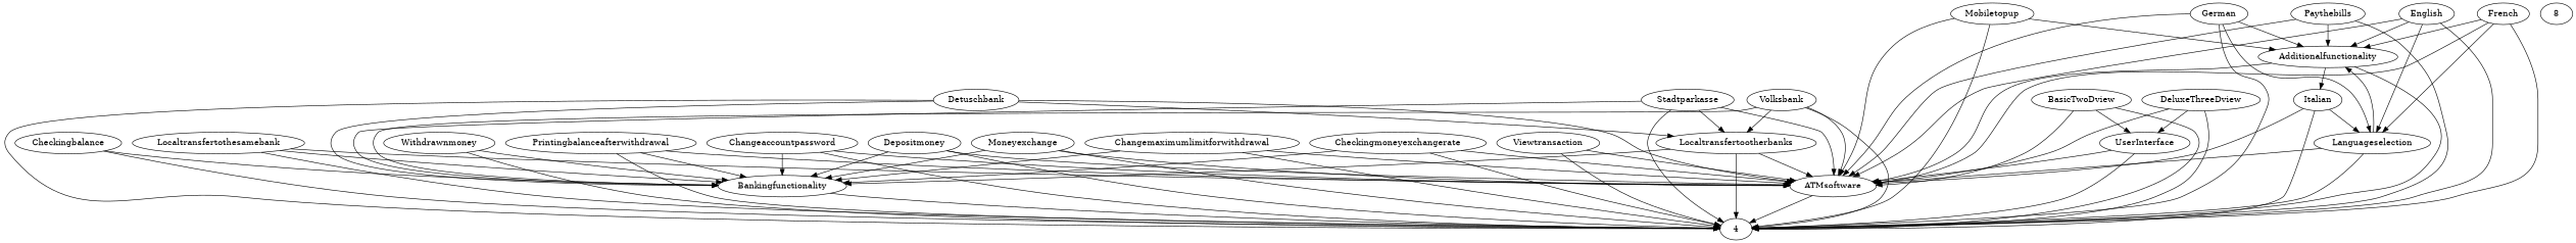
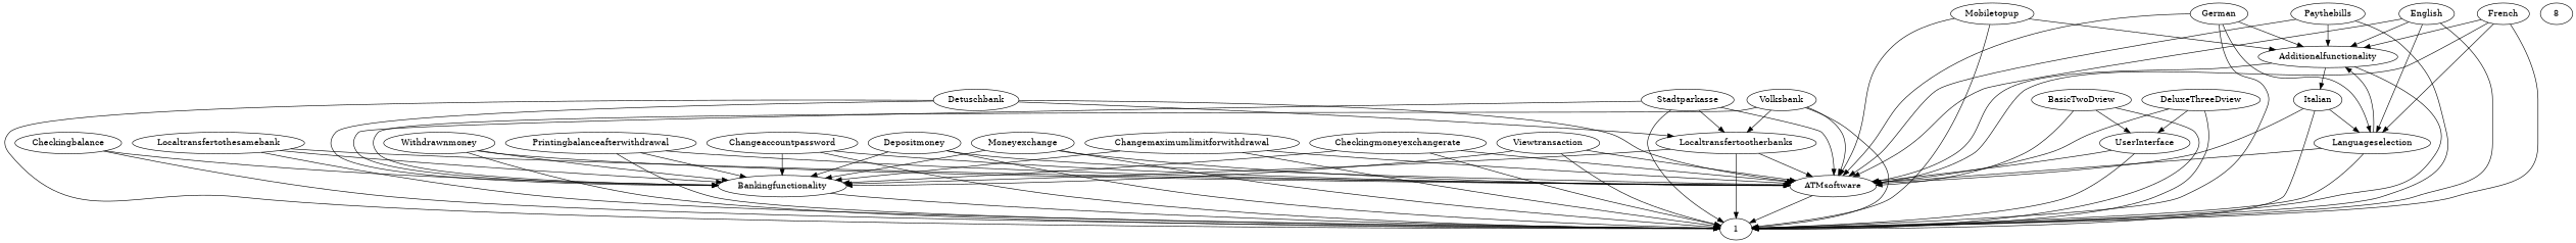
  digraph {
    Bankingfunctionality
-   1 [label=4]
+   1
    ATMsoftware
    Withdrawnmoney
    Printingbalanceafterwithdrawal
    Changeaccountpassword
    Depositmoney
    Moneyexchange
    Localtransfertothesamebank
    Detuschbank
    Localtransfertootherbanks
    BasicTwoDview
    UserInterface
    n14 [label=8]
    Changemaximumlimitforwithdrawal
    Checkingmoneyexchangerate
    Mobiletopup
    Additionalfunctionality
    Italian
    German
    Languageselection
    DeluxeThreeDview
    Stadtparkasse
    Paythebills
    English
    Volksbank
    Checkingbalance
    Viewtransaction
    French
    Bankingfunctionality -> 1
    ATMsoftware -> 1
    Withdrawnmoney -> Bankingfunctionality
    Withdrawnmoney -> 1
+   Withdrawnmoney -> ATMsoftware
    Printingbalanceafterwithdrawal -> Bankingfunctionality
    Printingbalanceafterwithdrawal -> 1
    Printingbalanceafterwithdrawal -> ATMsoftware
    Changeaccountpassword -> Bankingfunctionality
    Changeaccountpassword -> 1
    Changeaccountpassword -> ATMsoftware
    Depositmoney -> Bankingfunctionality
    Depositmoney -> 1
    Depositmoney -> ATMsoftware
    Moneyexchange -> Bankingfunctionality
    Moneyexchange -> 1
    Moneyexchange -> ATMsoftware
    Localtransfertothesamebank -> Bankingfunctionality
    Localtransfertothesamebank -> 1
    Localtransfertothesamebank -> ATMsoftware
    Detuschbank -> Bankingfunctionality
    Detuschbank -> 1
    Detuschbank -> ATMsoftware
    Detuschbank -> Localtransfertootherbanks
    Localtransfertootherbanks -> Bankingfunctionality
    Localtransfertootherbanks -> 1
    Localtransfertootherbanks -> ATMsoftware
    BasicTwoDview -> 1
    BasicTwoDview -> ATMsoftware
    BasicTwoDview -> UserInterface
    UserInterface -> 1
    UserInterface -> ATMsoftware
    Changemaximumlimitforwithdrawal -> Bankingfunctionality
    Changemaximumlimitforwithdrawal -> 1
    Changemaximumlimitforwithdrawal -> ATMsoftware
    Checkingmoneyexchangerate -> Bankingfunctionality
    Checkingmoneyexchangerate -> 1
    Checkingmoneyexchangerate -> ATMsoftware
    Mobiletopup -> 1
    Mobiletopup -> ATMsoftware
    Mobiletopup -> Additionalfunctionality
    Additionalfunctionality -> 1
    Additionalfunctionality -> ATMsoftware
    Additionalfunctionality -> Italian
    Italian -> 1
    Italian -> ATMsoftware
    Italian -> Languageselection
    German -> 1
    German -> ATMsoftware
    German -> Additionalfunctionality
    German -> Languageselection
    Languageselection -> 1
    Languageselection -> ATMsoftware
    Languageselection -> Additionalfunctionality
    DeluxeThreeDview -> 1
    DeluxeThreeDview -> ATMsoftware
    DeluxeThreeDview -> UserInterface
    Stadtparkasse -> Bankingfunctionality
    Stadtparkasse -> 1
    Stadtparkasse -> ATMsoftware
    Stadtparkasse -> Localtransfertootherbanks
    Paythebills -> 1
    Paythebills -> ATMsoftware
    Paythebills -> Additionalfunctionality
    English -> 1
    English -> ATMsoftware
    English -> Additionalfunctionality
    English -> Languageselection
    Volksbank -> Bankingfunctionality
    Volksbank -> 1
    Volksbank -> ATMsoftware
    Volksbank -> Localtransfertootherbanks
    Checkingbalance -> Bankingfunctionality
    Checkingbalance -> 1
+   Viewtransaction -> Bankingfunctionality
    Viewtransaction -> 1
    Viewtransaction -> ATMsoftware
    French -> 1
    French -> ATMsoftware
    French -> Additionalfunctionality
    French -> Languageselection
  }
